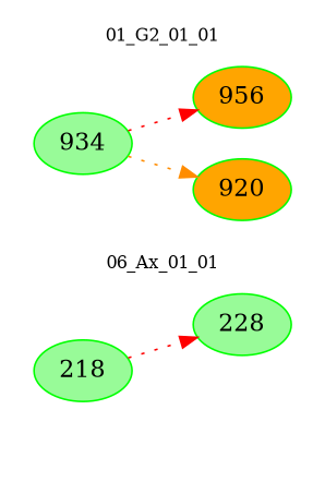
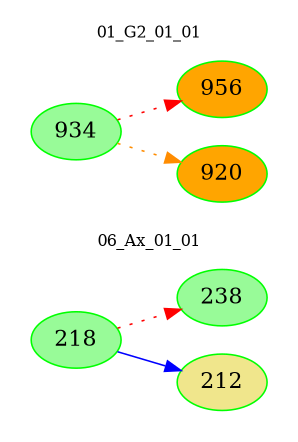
  digraph {
    rankdir=LR
    node [color=green fillcolor=palegreen style=filled]
    edge [color=red style=dotted]
    n1 [label=218]
-   n3 [label=228]
+   n2 [fillcolor=khaki label=212]
+   n3 [label=238]
    n4 [label=934]
    n5 [fillcolor=orange label=920]
    n6 [fillcolor=orange label=956]
    subgraph cluster_1 {
      color=white
      fontsize=10
      label="06_Ax_01_01"
      n1
+     n2
      n3
    }
    subgraph cluster_2 {
      color=white
      fontsize=10
      label="01_G2_01_01"
      n4
      n5
      n6
    }
+   n1 -> n2 [color=blue style=solid]
    n1 -> n3
    n4 -> n5 [color=darkorange]
    n4 -> n6
  }
